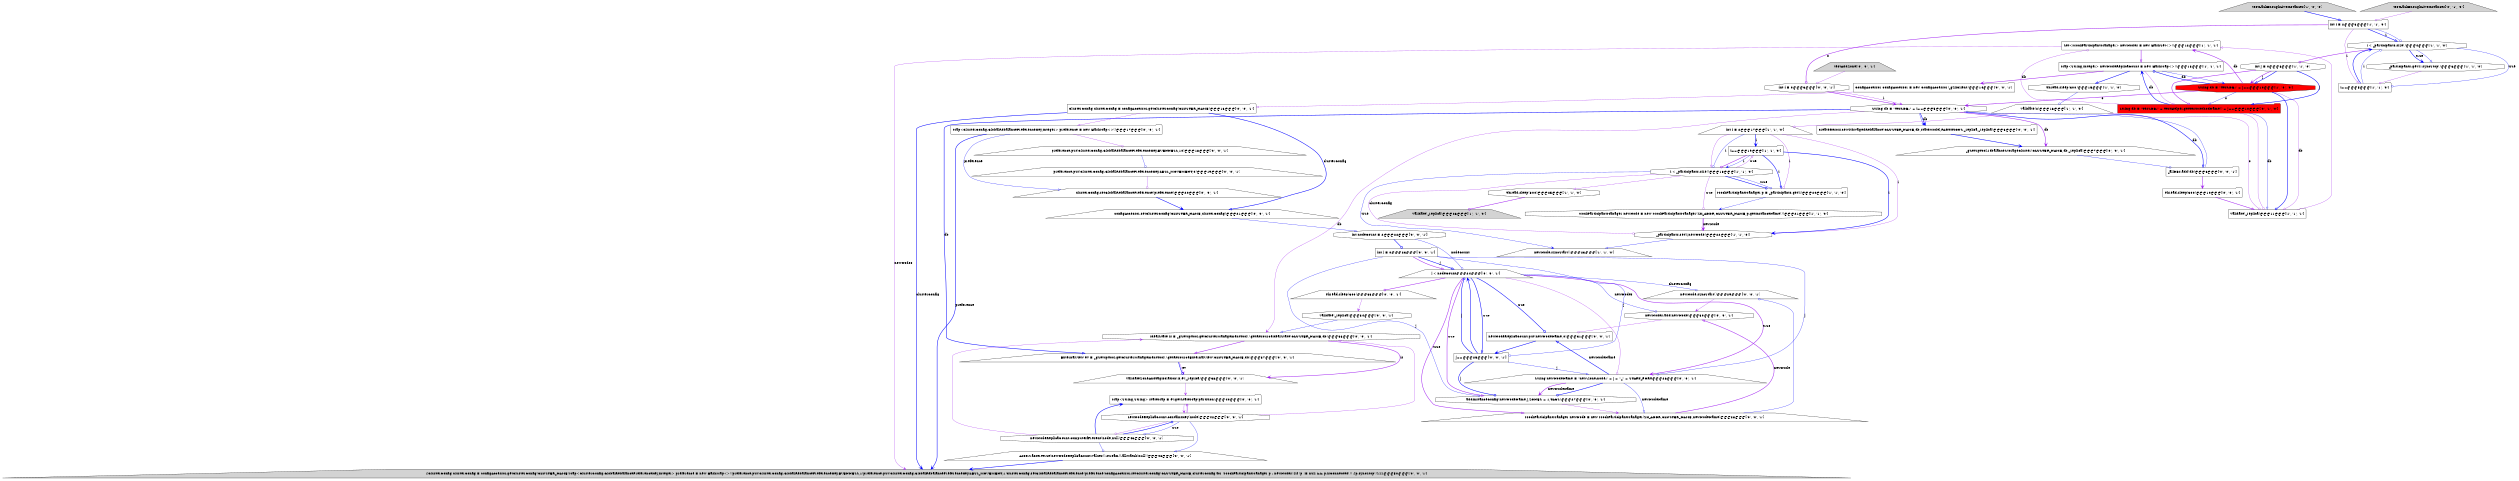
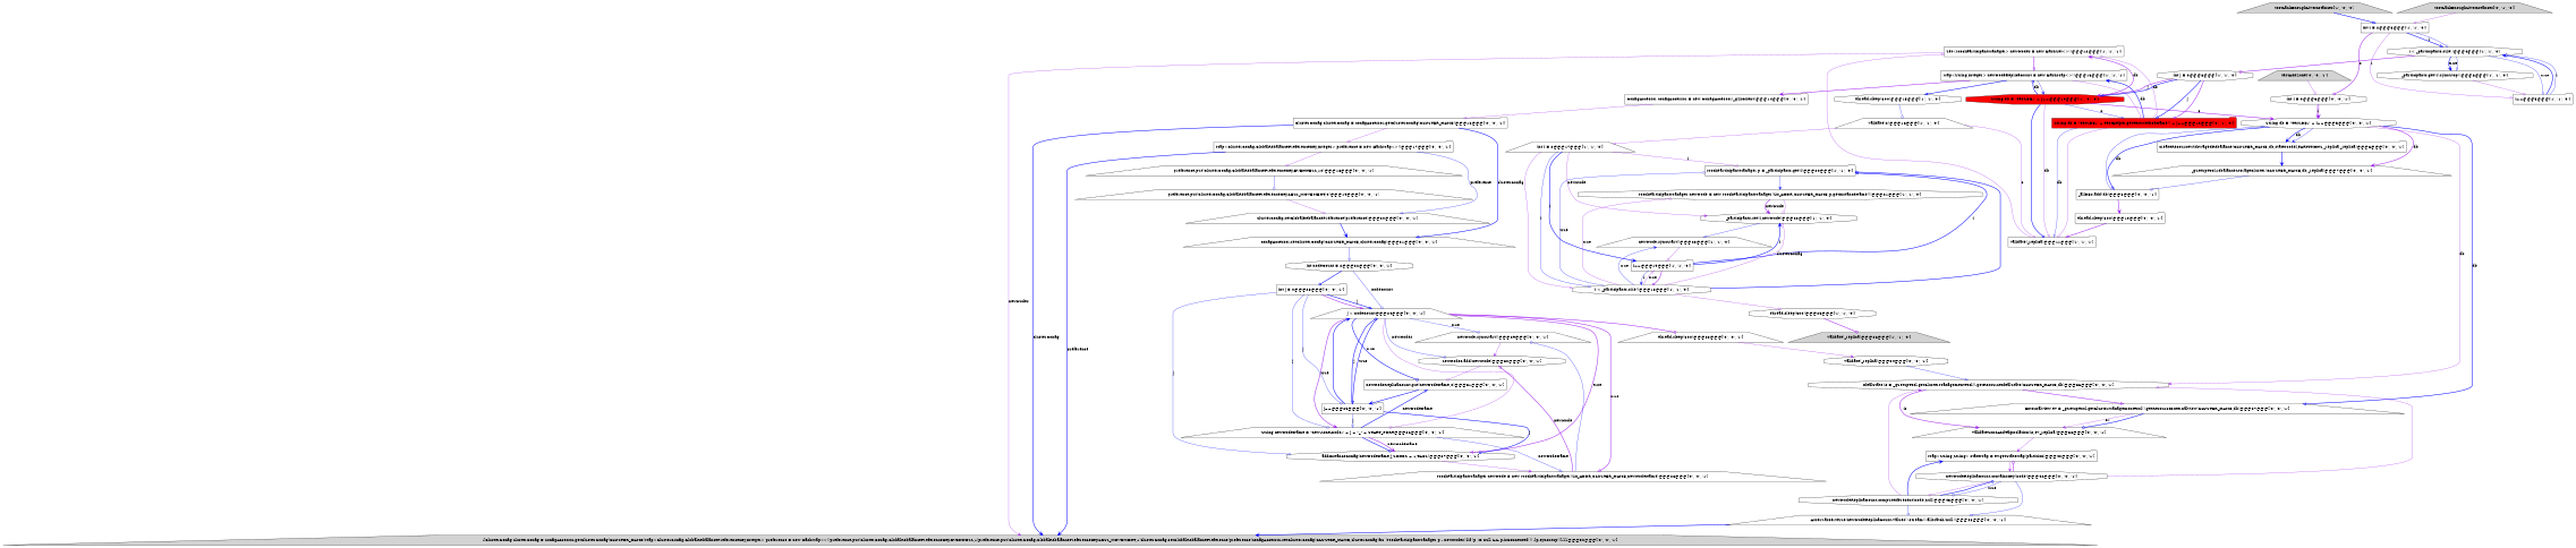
  digraph {
    node [fillcolor=white shape=trapezium style=filled]
    edge [arrowhead=odot color=blue style=solid]
    n1 [label="int nodeCount = 2@@@22@@@['0', '0', '1']" shape=octagon]
    n2 [label="j < nodeCount@@@24@@@['0', '0', '1']"]
    n3 [label="int j = 0@@@23@@@['0', '0', '1']" shape=folder]
    n4 [label="Thread.sleep(300)@@@33@@@['0', '0', '1']"]
    n5 [label="newNode.syncStart()@@@29@@@['0', '0', '1']"]
    n6 [label="newNodes.add(newNode)@@@30@@@['0', '0', '1']" shape=octagon]
    n7 [label="newNodeReplicaCount.put(newNodeName,0)@@@31@@@['0', '0', '1']" shape=folder]
    n8 [label="j++@@@25@@@['0', '0', '1']" shape=folder]
    n9 [label="MockParticipantManager newNode = new MockParticipantManager(ZK_ADDR,CLUSTER_NAME,newNodeName)@@@28@@@['0', '0', '1']"]
    n10 [label="String newNodeName = \"new-zone-node-\" + j + \"_\" + START_PORT@@@26@@@['0', '0', '1']"]
    n11 [label="addInstanceConfig(newNodeName,j,ZONES + 1,TAGS)@@@27@@@['0', '0', '1']" shape=octagon]
    n12 [fillcolor=lightgray label="testAddZone['0', '0', '1']"]
    n13 [label="int i = 0@@@3@@@['0', '0', '1']" shape=octagon]
    n14 [label="String db = \"Test-DB-\" + i++@@@5@@@['0', '0', '1']" shape=octagon]
    n15 [fillcolor=red label="String db = \"Test-DB-\" + TestHelper.getTestMethodName() + j++@@@10@@@['0', '1', '0']" shape=folder]
    n16 [label="Set<MockParticipantManager> newNodes = new HashSet<>()@@@12@@@['1', '1', '1']" shape=folder]
    n17 [label="validate(_replica)@@@11@@@['1', '1', '1']" shape=folder]
    n18 [label="Map<String,Integer> newNodeReplicaCount = new HashMap<>()@@@13@@@['1', '1', '1']" shape=folder]
    n19 [fillcolor=lightgray label="{ClusterConfig clusterConfig = configAccessor.getClusterConfig(CLUSTER_NAME)Map<ClusterConfig.GlobalRebalancePreferenceKey,Integer> preference = new HashMap<>()preference.put(ClusterConfig.GlobalRebalancePreferenceKey.EVENNESS,1)preference.put(ClusterConfig.GlobalRebalancePreferenceKey.LESS_MOVEMENT,1)clusterConfig.setGlobalRebalancePreference(preference)configAccessor.setClusterConfig(CLUSTER_NAME,clusterConfig)for (MockParticipantManager p : newNodes){if (p != null && p.isConnected()) {p.syncStop()}}}@@@50@@@['0', '0', '1']"]
    n20 [fillcolor=red label="String db = \"Test-DB-\" + j++@@@10@@@['1', '0', '0']" shape=octagon]
    n21 [label="ConfigAccessor configAccessor = new ConfigAccessor(_gZkClient)@@@14@@@['0', '0', '1']" shape=folder]
    n22 [label="Thread.sleep(300)@@@15@@@['1', '1', '0']" shape=octagon]
    n23 [label="Assert.assertTrue(newNodeReplicaCount.values().stream().allMatch(null))@@@48@@@['0', '0', '1']"]
    n24 [label="_allDBs.add(db)@@@8@@@['0', '0', '1']" shape=folder]
    n25 [label="IdealState is = _gSetupTool.getClusterManagementTool().getResourceIdealState(CLUSTER_NAME,db)@@@36@@@['0', '0', '1']" shape=octagon]
    n26 [label="_gSetupTool.rebalanceStorageCluster(CLUSTER_NAME,db,_replica)@@@7@@@['0', '0', '1']"]
    n27 [label="ExternalView ev = _gSetupTool.getClusterManagementTool().getResourceExternalView(CLUSTER_NAME,db)@@@37@@@['0', '0', '1']"]
    n28 [label="createResourceWithWagedRebalance(CLUSTER_NAME,db,stateModel,PARTITIONS,_replica,_replica)@@@6@@@['0', '0', '1']" shape=folder]
    n29 [label="Thread.sleep(300)@@@10@@@['0', '0', '1']" shape=folder]
    n30 [label="validateZoneAndTagIsolation(is,ev,_replica)@@@38@@@['0', '0', '1']"]
    n31 [label="Map<String,String> stateMap = ev.getStateMap(partition)@@@40@@@['0', '0', '1']" shape=folder]
    n32 [label="newNodeReplicaCount.containsKey(node)@@@42@@@['0', '0', '1']" shape=octagon]
    n33 [label="newNodeReplicaCount.computeIfPresent(node,null)@@@43@@@['0', '0', '1']" shape=octagon]
    n34 [label="int j = 0@@@8@@@['1', '1', '0']" shape=octagon]
    n35 [label="i < _participants.size()@@@4@@@['1', '1', '0']" shape=octagon]
    n36 [label="_participants.get(i).syncStop()@@@6@@@['1', '1', '0']" shape=octagon]
    n37 [label="i++@@@5@@@['1', '1', '0']" shape=folder]
    n38 [label="int i = 2@@@17@@@['1', '1', '0']"]
    n39 [label="MockParticipantManager p = _participants.get(i)@@@20@@@['1', '1', '0']" shape=folder]
    n40 [label="i++@@@19@@@['1', '1', '0']" shape=folder]
    n41 [label="i < _participants.size()@@@18@@@['1', '1', '0']" shape=octagon]
    n42 [label="_participants.set(i,newNode)@@@22@@@['1', '1', '0']" shape=octagon]
    n43 [label="MockParticipantManager newNode = new MockParticipantManager(ZK_ADDR,CLUSTER_NAME,p.getInstanceName())@@@21@@@['1', '1', '0']" shape=octagon]
    n44 [label="Thread.sleep(300)@@@25@@@['1', '1', '0']" shape=octagon]
    n45 [label="newNode.syncStart()@@@23@@@['1', '1', '0']"]
    n46 [label="validate(_replica)@@@34@@@['0', '0', '1']" shape=octagon]
    n47 [label="validate(2)@@@16@@@['1', '1', '0']"]
    n48 [label="int i = 2@@@3@@@['1', '1', '0']" shape=folder]
    n49 [label="ClusterConfig clusterConfig = configAccessor.getClusterConfig(CLUSTER_NAME)@@@16@@@['0', '0', '1']" shape=folder]
    n50 [fillcolor=lightgray label="testLackEnoughLiveInstances['1', '0', '0']"]
    n51 [label="configAccessor.setClusterConfig(CLUSTER_NAME,clusterConfig)@@@21@@@['0', '0', '1']"]
    n52 [label="Map<ClusterConfig.GlobalRebalancePreferenceKey,Integer> preference = new HashMap<>()@@@17@@@['0', '0', '1']" shape=folder]
    n53 [label="clusterConfig.setGlobalRebalancePreference(preference)@@@20@@@['0', '0', '1']"]
    n54 [label="preference.put(ClusterConfig.GlobalRebalancePreferenceKey.EVENNESS,10)@@@18@@@['0', '0', '1']"]
    n55 [fillcolor=lightgray label="validate(_replica)@@@26@@@['1', '1', '0']"]
    n56 [fillcolor=lightgray label="testLackEnoughLiveInstances['0', '1', '0']"]
    n57 [label="preference.put(ClusterConfig.GlobalRebalancePreferenceKey.LESS_MOVEMENT,0)@@@19@@@['0', '0', '1']"]
    n1 -> n2 [label=nodeCount]
    n1 -> n3 [style=bold]
    n2 -> n4 [color=purple style=bold]
-   n2 -> n5 [label=clusterConfig]
+   n2 -> n5 [label=true]
    n2 -> n6 [label=newNodes]
    n2 -> n7 [label=true style=bold]
    n2 -> n8 [arrowhead=onormal label=true style=bold]
    n2 -> n9 [arrowhead=onormal color=purple label=true style=bold]
    n2 -> n10 [color=purple]
    n2 -> n10 [arrowhead=vee color=purple label=true style=bold]
    n2 -> n11 [arrowhead=onormal color=purple label=true style=bold]
    n3 -> n2 [arrowhead=onormal color=purple style=bold]
    n3 -> n2 [arrowhead=onormal label=j style=bold]
    n3 -> n8 [label=j]
    n3 -> n10 [label=j]
    n3 -> n11 [label=j]
    n4 -> n46 [arrowhead=vee color=purple]
    n5 -> n6 [arrowhead=vee color=purple]
    n6 -> n7 [color=purple]
    n7 -> n8 [arrowhead=vee style=bold]
    n8 -> n2 [label=j style=bold]
    n8 -> n2 [arrowhead=vee style=bold]
    n8 -> n10 [arrowhead=onormal label=j]
    n8 -> n11 [label=j style=bold]
    n9 -> n5
    n9 -> n6 [arrowhead=onormal color=purple label=newNode style=bold]
    n10 -> n7 [arrowhead=onormal label=newNodeName style=bold]
    n10 -> n9 [arrowhead=onormal label=newNodeName]
    n10 -> n11 [style=bold]
    n10 -> n11 [arrowhead=vee color=purple label=newNodeName style=bold]
    n11 -> n9 [arrowhead=vee color=purple]
    n12 -> n13 [color=purple]
    n13 -> n14 [arrowhead=vee color=purple style=bold]
    n13 -> n14 [arrowhead=vee color=purple label=i]
    n14 -> n24 [arrowhead=onormal label=db style=bold]
    n14 -> n25 [arrowhead=vee color=purple label=db]
    n14 -> n26 [arrowhead=vee color=purple label=db style=bold]
    n14 -> n27 [arrowhead=onormal label=db style=bold]
    n14 -> n28 [arrowhead=vee label=db style=bold]
    n14 -> n28 [arrowhead=vee]
    n15 -> n16 [color=purple label=db]
    n15 -> n17 [arrowhead=onormal label=db]
    n15 -> n17 [color=purple]
    n15 -> n18 [arrowhead=vee label=db style=bold]
    n16 -> n18 [arrowhead=onormal color=purple style=bold]
    n16 -> n19 [arrowhead=vee color=purple label=newNodes]
    n17 -> n16 [arrowhead=onormal color=purple]
    n18 -> n15 [color=purple]
    n18 -> n20 [arrowhead=vee]
    n18 -> n21 [arrowhead=vee color=purple style=bold]
    n18 -> n22 [arrowhead=onormal style=bold]
    n20 -> n14 [arrowhead=vee color=purple label=0 style=bold]
    n20 -> n15 [arrowhead=onormal label=0]
    n20 -> n16 [arrowhead=vee color=purple label=db style=bold]
    n20 -> n17 [style=bold]
    n20 -> n17 [arrowhead=onormal color=purple label=db]
    n20 -> n18 [label=db style=bold]
    n21 -> n49 [arrowhead=onormal color=purple]
    n22 -> n47
    n23 -> n19 [arrowhead=vee style=bold]
    n24 -> n14
    n24 -> n29 [arrowhead=vee color=purple style=bold]
    n25 -> n27 [arrowhead=onormal color=purple style=bold]
    n25 -> n30 [arrowhead=vee color=purple label=is style=bold]
    n26 -> n24
    n27 -> n30 [arrowhead=vee color=purple label=ev]
    n27 -> n30 [style=bold]
    n28 -> n26 [arrowhead=vee style=bold]
    n29 -> n17 [arrowhead=onormal color=purple style=bold]
    n30 -> n31 [arrowhead=vee color=purple]
    n31 -> n32 [arrowhead=vee color=purple]
    n32 -> n23 [arrowhead=onormal]
    n32 -> n25 [arrowhead=onormal color=purple]
    n32 -> n31 [color=purple style=bold]
    n32 -> n33 [label=true]
    n32 -> n33 [color=purple]
    n33 -> n23
    n33 -> n25 [arrowhead=vee color=purple]
    n33 -> n31 [arrowhead=vee style=bold]
    n33 -> n32 [style=bold]
    n34 -> n15 [color=purple style=bold]
    n34 -> n15 [arrowhead=onormal label=j style=bold]
    n34 -> n20 [arrowhead=vee color=purple label=j style=bold]
    n34 -> n20 [arrowhead=onormal style=bold]
    n35 -> n34 [color=purple style=bold]
    n35 -> n36 [arrowhead=vee label=true style=bold]
    n35 -> n36 [arrowhead=onormal]
    n35 -> n37 [label=true]
    n36 -> n37 [color=purple]
    n37 -> n35 [arrowhead=vee style=bold]
    n37 -> n35 [label=i]
    n38 -> n39 [color=purple label=i]
    n38 -> n40 [arrowhead=vee label=i style=bold]
    n38 -> n41 [arrowhead=onormal color=purple]
    n38 -> n41 [label=i]
-   n38 -> n42 [arrowhead=vee color=purple label=i]
+   n38 -> n42 [arrowhead=vee color=purple label=newNode]
    n39 -> n43 [arrowhead=vee]
    n40 -> n39 [arrowhead=onormal label=i style=bold]
    n40 -> n41 [color=purple style=bold]
    n40 -> n41 [arrowhead=vee label=i]
    n40 -> n42 [arrowhead=vee label=i style=bold]
    n41 -> n39 [style=bold]
    n41 -> n39 [label=true]
    n41 -> n40 [arrowhead=onormal color=purple label=true]
    n41 -> n42 [color=purple label=clusterConfig]
    n41 -> n43 [color=purple label=true]
    n41 -> n44 [arrowhead=onormal color=purple]
    n41 -> n45 [arrowhead=vee label=true]
    n42 -> n45 [arrowhead=onormal]
    n43 -> n42 [color=purple]
    n43 -> n42 [arrowhead=vee color=purple label=newNode style=bold]
    n44 -> n55 [color=purple style=bold]
+   n45 -> n40 [arrowhead=onormal color=purple]
    n46 -> n25 [arrowhead=onormal]
    n47 -> n17 [color=purple label=0]
    n47 -> n38 [arrowhead=onormal color=purple]
    n48 -> n13 [color=purple label=0 style=bold]
    n48 -> n35 [arrowhead=onormal label=i style=bold]
    n48 -> n35
    n48 -> n37 [arrowhead=onormal color=purple label=i]
    n49 -> n19 [arrowhead=vee label=clusterConfig style=bold]
    n49 -> n51 [arrowhead=onormal label=clusterConfig style=bold]
    n49 -> n52 [arrowhead=onormal color=purple]
    n50 -> n48 [arrowhead=onormal style=bold]
    n51 -> n1 [arrowhead=onormal]
    n52 -> n19 [arrowhead=vee label=preference style=bold]
    n52 -> n53 [arrowhead=onormal label=preference]
    n52 -> n54 [color=purple]
    n53 -> n51 [arrowhead=vee style=bold]
    n54 -> n57
    n56 -> n48 [color=purple]
    n57 -> n53 [color=purple]
  }
